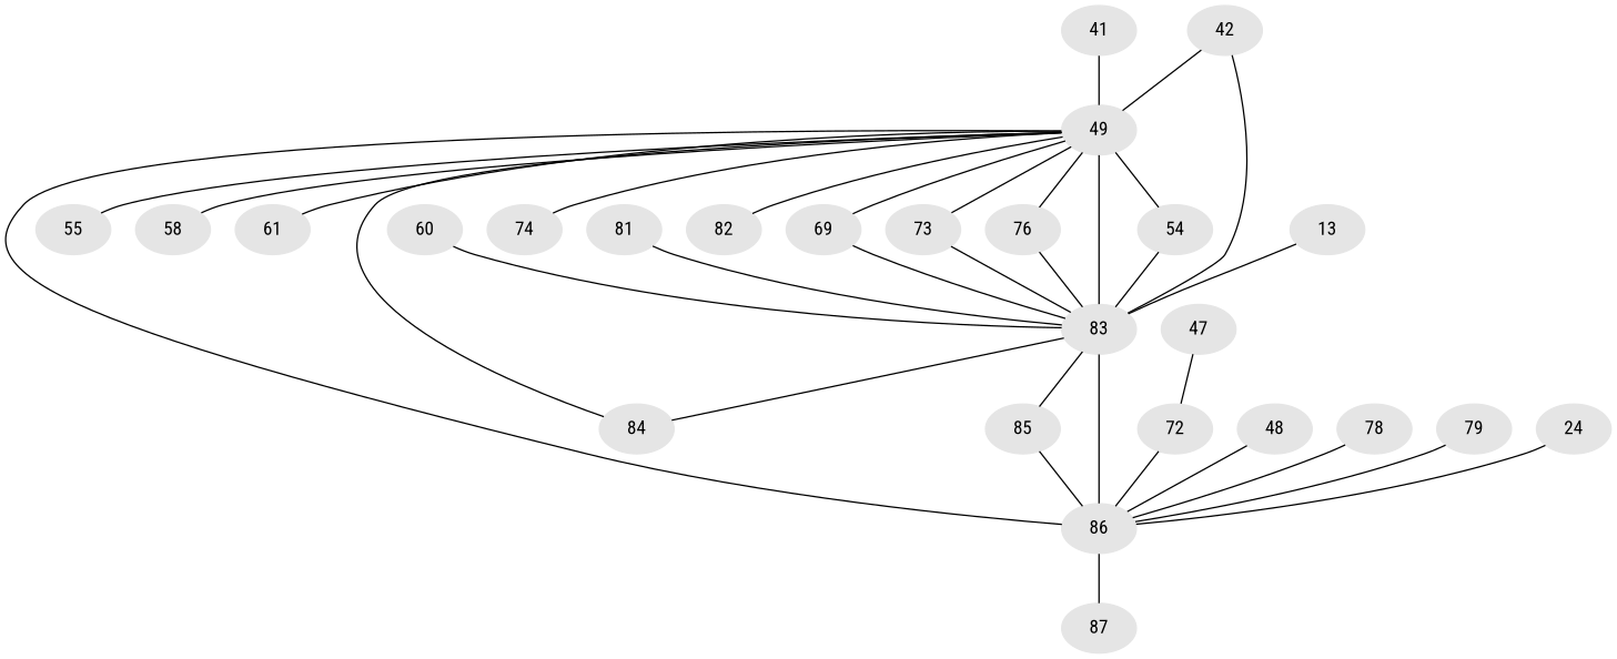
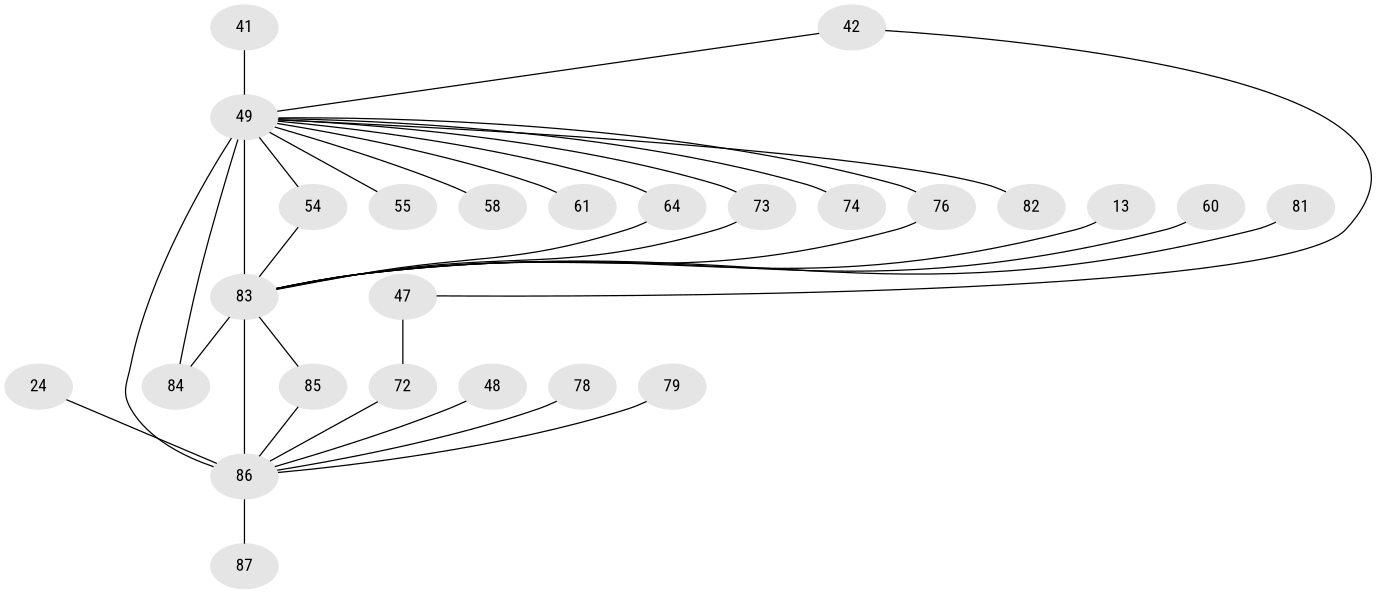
  graph {
    fontname="Roboto Condensed"
    node [color=gray90 fontname="Roboto Condensed" style=filled]
    edge [fontname="Roboto Condensed" weight=2]
    83 [super="+50+67+65+63"]
    86 [super="+62+71+77+23+80"]
    84
    85 [super="+46"]
    13
    87
    24
    49 [super="+48+7+12"]
    54 [super="+28"]
    55
    58
    61
-   69 [super="+41"]
+   69 [super="+41" label=64]
    73 [super="+25"]
    74
    76 [super="+64"]
    82
    42
    n19 [label=41]
    47
    72
    60
    n23 [label=48]
    78
    79
    81
    83 -- 86 [weight=35]
    83 -- 84 [weight=""]
    83 -- 85 [weight=""]
    86 -- 87
    85 -- 86
    13 -- 83 [weight=""]
    24 -- 86
    49 -- 83 [weight=34]
    49 -- 86 [weight=11]
    49 -- 84 [weight=""]
    49 -- 54
    49 -- 55
    49 -- 58
    49 -- 61
    49 -- 69 [weight=""]
    49 -- 73
    49 -- 74
    49 -- 76
    49 -- 82
    54 -- 83 [weight=""]
    69 -- 83 [weight=""]
    73 -- 83 [weight=""]
    76 -- 83 [weight=""]
-   42 -- 83 [weight=""]
+   42 -- 47 [weight=""]
    42 -- 49 [weight=""]
    n19 -- 49
    47 -- 72
    72 -- 86
    60 -- 83
    n23 -- 86
    78 -- 86
    79 -- 86
    81 -- 83
  }
